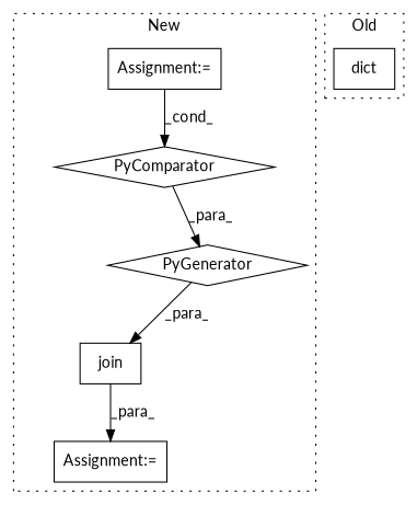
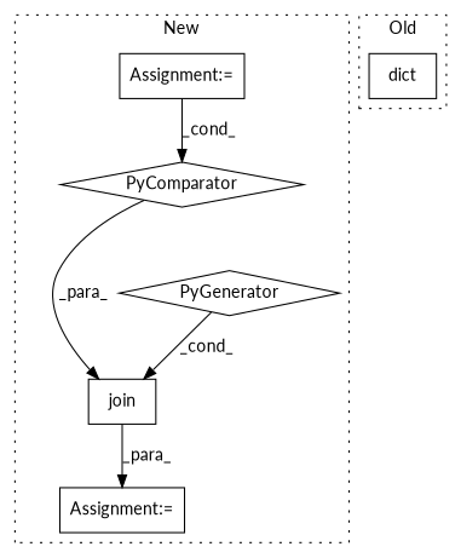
  digraph {
    fontname=Lato
    node [a=32 fontname=Lato l=1 shape=box]
    edge [fontname=Lato]
    n1 [l="14,-3" label=join s="2017,2158"]
    n2 [a=7 label="Assignment:=" s=2180]
    n3 [a=7 label="Assignment:=" s=1947]
    n4 [a=113 l=59 label=PyComparator s=2093 shape=diamond]
    n5 [a=107 l=127 label=PyGenerator s=2031 shape=diamond]
    n6 [l="5,1" label=dict s="1929,1940"]
    subgraph cluster_1 {
      label=New
      style=dotted
      n1
      n2
      n3
      n4
      n5
    }
    subgraph cluster_2 {
      label=Old
      style=dotted
      n6
    }
    n1 -> n2 [label=_para_]
    n3 -> n4 [label=_cond_]
-   n4 -> n5 [label=_para_]
-   n5 -> n1 [label=_para_]
+   n4 -> n1 [label=_para_]
+   n5 -> n1 [label=_cond_]
  }
